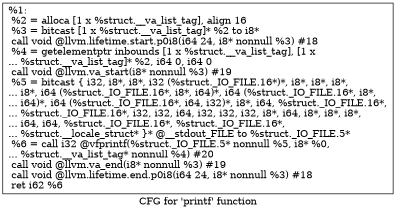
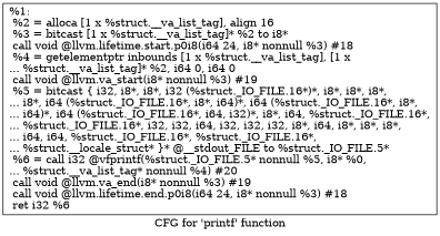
  digraph {
    label="CFG for 'printf' function"
-   n1 [label="{%1:\l  %2 = alloca [1 x %struct.__va_list_tag], align 16\l  %3 = bitcast [1 x %struct.__va_list_tag]* %2 to i8*\l  call void @llvm.lifetime.start.p0i8(i64 24, i8* nonnull %3) #18\l  %4 = getelementptr inbounds [1 x %struct.__va_list_tag], [1 x\l... %struct.__va_list_tag]* %2, i64 0, i64 0\l  call void @llvm.va_start(i8* nonnull %3) #19\l  %5 = bitcast \{ i32, i8*, i8*, i32 (%struct._IO_FILE.16*)*, i8*, i8*, i8*,\l... i8*, i64 (%struct._IO_FILE.16*, i8*, i64)*, i64 (%struct._IO_FILE.16*, i8*,\l... i64)*, i64 (%struct._IO_FILE.16*, i64, i32)*, i8*, i64, %struct._IO_FILE.16*,\l... %struct._IO_FILE.16*, i32, i32, i64, i32, i32, i32, i8*, i64, i8*, i8*, i8*,\l... i64, i64, %struct._IO_FILE.16*, %struct._IO_FILE.16*,\l... %struct.__locale_struct* \}* @__stdout_FILE to %struct._IO_FILE.5*\l  %6 = call i32 @vfprintf(%struct._IO_FILE.5* nonnull %5, i8* %0,\l... %struct.__va_list_tag* nonnull %4) #20\l  call void @llvm.va_end(i8* nonnull %3) #19\l  call void @llvm.lifetime.end.p0i8(i64 24, i8* nonnull %3) #18\l  ret i62 %6\l}" shape=record]
+   n1 [label="{%1:\l  %2 = alloca [1 x %struct.__va_list_tag], align 16\l  %3 = bitcast [1 x %struct.__va_list_tag]* %2 to i8*\l  call void @llvm.lifetime.start.p0i8(i64 24, i8* nonnull %3) #18\l  %4 = getelementptr inbounds [1 x %struct.__va_list_tag], [1 x\l... %struct.__va_list_tag]* %2, i64 0, i64 0\l  call void @llvm.va_start(i8* nonnull %3) #19\l  %5 = bitcast \{ i32, i8*, i8*, i32 (%struct._IO_FILE.16*)*, i8*, i8*, i8*,\l... i8*, i64 (%struct._IO_FILE.16*, i8*, i64)*, i64 (%struct._IO_FILE.16*, i8*,\l... i64)*, i64 (%struct._IO_FILE.16*, i64, i32)*, i8*, i64, %struct._IO_FILE.16*,\l... %struct._IO_FILE.16*, i32, i32, i64, i32, i32, i32, i8*, i64, i8*, i8*, i8*,\l... i64, i64, %struct._IO_FILE.16*, %struct._IO_FILE.16*,\l... %struct.__locale_struct* \}* @__stdout_FILE to %struct._IO_FILE.5*\l  %6 = call i32 @vfprintf(%struct._IO_FILE.5* nonnull %5, i8* %0,\l... %struct.__va_list_tag* nonnull %4) #20\l  call void @llvm.va_end(i8* nonnull %3) #19\l  call void @llvm.lifetime.end.p0i8(i64 24, i8* nonnull %3) #18\l  ret i32 %6\l}" shape=record]
  }
